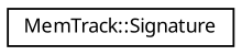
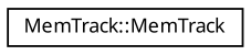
  digraph {
    rankdir=LR
    fontname="Noto Sans"
-   n1 [color=black fillcolor=white fontname="Noto Sans" fontsize=10 height=0.2 label="MemTrack::Signature" shape=record style=filled width=0.4]
+   n1 [color=black fillcolor=white fontname="Noto Sans" fontsize=10 height=0.2 label="MemTrack::MemTrack" shape=record style=filled width=0.4]
  }
